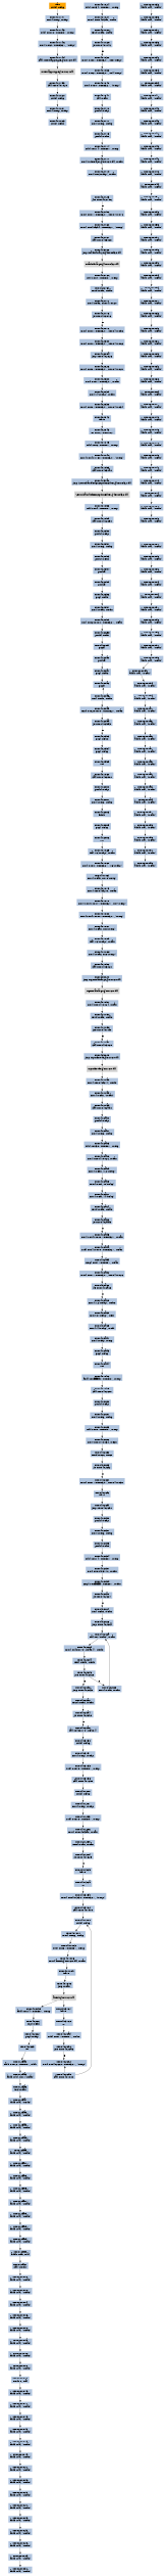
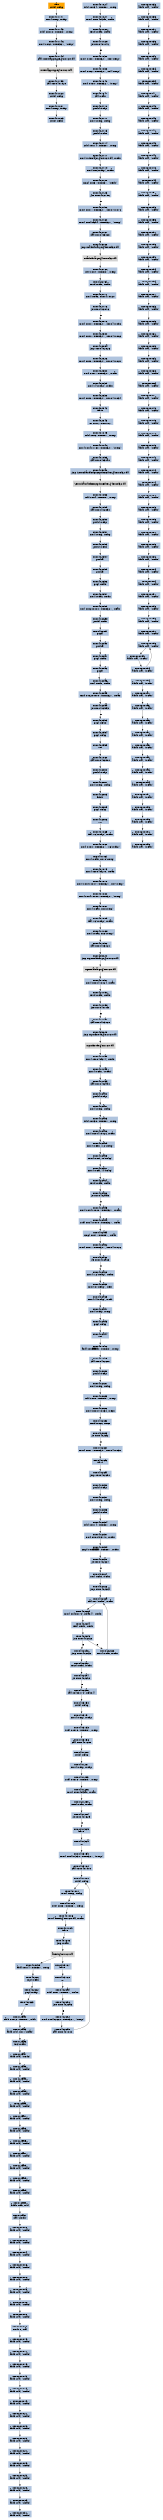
  digraph {
    node [color=lightsteelblue fillcolor=lightsteelblue shape=rectangle style=filled]
    edge [color="#000000"]
    n1 [color=lightgrey fillcolor=orange label="start\npushl %ebp"]
    n2 [label="0x00401141\nmovl %esp, %ebp"]
    n3 [label="0x00401143\nsubl $0x18<UINT8>, %esp"]
    n4 [label="0x00401146\nmovl $0x2<UINT32>, (%esp)"]
    n5 [label="0x0040114d\ncall __set_app_type@msvcrt.dll"]
    n6 [color=lightgrey fillcolor=lightgrey label="__set_app_type@msvcrt.dll"]
    n7 [label="0x00401153\ncall 0x00401020"]
    n8 [label="0x00401020\npushl %ebp"]
    n9 [label="0x00401021\nmovl %esp, %ebp"]
    n10 [label="0x00401023\npushl %ebx"]
    n11 [label="0x00401024\nsubl $0x34<UINT8>, %esp"]
    n12 [label="0x00401027\nmovl 0x0040f2f0, %eax"]
    n13 [label="0x0040102c\ntestl %eax, %eax"]
    n14 [label="0x0040102e\nje 0x0040104c"]
    n15 [label="0x00401030\nmovl $0x0<UINT32>, 0x8(%esp)"]
    n16 [label="0x00401038\nmovl $0x2<UINT32>, 0x4(%esp)"]
    n17 [label="0x00401040\nmovl $0x0<UINT32>, (%esp)"]
    n18 [label="0x00401047\ncall %eax"]
    n19 [label="0x00402710\npushl %ebp"]
    n20 [label="0x00402711\nmovl %esp, %ebp"]
    n21 [label="0x00402713\npushl %ebx"]
    n22 [label="0x00402714\nsubl $0x14<UINT8>, %esp"]
    n23 [label="0x00402717\nmovl _winmajor@msvcrt.dll, %edx"]
    n24 [label="0x0040271d\nmovl 0xc(%ebp), %eax"]
+   n25 [label="0x00402720\ncmpl $0x3<UINT8>, (%edx)"]
    n26 [label="0x00402723\njbe 0x00402756"]
    n27 [label="0x00402756\nmovl $0x1<UINT32>, 0x0041007c"]
    n28 [label="0x00402760\nmovl $0x40f2b4<UINT32>, (%esp)"]
    n29 [label="0x00402767\ncall 0x004030c8"]
    n30 [label="0x004030c8\njmp LoadLibraryA@kernel32.dll"]
    n31 [color=lightgrey fillcolor=lightgrey label="LoadLibraryA@kernel32.dll"]
    n32 [label="0x0040276c\nsubl $0x4<UINT8>, %esp"]
    n33 [label="0x0040276f\ntestl %eax, %eax"]
    n34 [label="0x00402771\nmovl %eax, 0x00410020"]
    n35 [label="0x00402776\nje 0x00402876"]
    n36 [label="0x00402876\nmovl $0x0<UINT32>, 0x0041005c"]
    n37 [label="0x00402880\nmovl $0x0<UINT32>, 0x0041006c"]
    n38 [label="0x0040288a\njmp 0x00402826"]
    n39 [label="0x00402826\nmovl $0x0<UINT32>, 0x00410020"]
    n40 [label="0x00402830\nmovl $0x1<UINT32>, %eax"]
    n41 [label="0x00402835\nmovl -4(%ebp), %ebx"]
    n42 [label="0x00402838\nmovl $0x0<UINT32>, 0x00410034"]
    n43 [label="0x00402842\nleave "]
    n44 [label="0x00402843\nret $0xc<UINT16>"]
    n45 [label="0x00401049\nsubl $0xc<UINT8>, %esp"]
    n46 [label="0x0040104c\nmovl $0x401180<UINT32>, (%esp)"]
    n47 [label="0x00401053\ncall 0x004030a0"]
    n48 [label="0x004030a0\njmp SetUnhandledExceptionFilter@kernel32.dll"]
    n49 [color=lightgrey fillcolor=lightgrey label="SetUnhandledExceptionFilter@kernel32.dll"]
    n50 [label="0x00401058\nsubl $0x4<UINT8>, %esp"]
    n51 [label="0x0040105b\ncall 0x00402890"]
    n52 [label="0x00402890\npushl %ebp"]
    n53 [label="0x00402891\nmovl %esp, %ebp"]
    n54 [label="0x00402893\npushl %ebx"]
    n55 [label="0x00402894\npushfl "]
    n56 [label="0x00402895\npushfl "]
    n57 [label="0x00402896\npopl %eax"]
    n58 [label="0x00402897\nmovl %eax, %edx"]
    n59 [label="0x00402899\nxorl $0x200000<UINT32>, %eax"]
    n60 [label="0x0040289e\npushl %eax"]
    n61 [label="0x0040289f\npopfl "]
    n62 [label="0x004028a0\npushfl "]
    n63 [label="0x004028a1\npopl %eax"]
    n64 [label="0x004028a2\npopfl "]
    n65 [label="0x004028a3\nxorl %edx, %eax"]
    n66 [label="0x004028a5\ntestl $0x200000<UINT32>, %eax"]
    n67 [label="0x004028aa\nje 0x00402953"]
    n68 [label="0x00402953\npopl %ebx"]
    n69 [label="0x00402954\npopl %ebp"]
    n70 [label="0x00402955\nret"]
    n71 [label="0x00401060\ncall 0x00402e00"]
    n72 [label="0x00402e00\npushl %ebp"]
    n73 [label="0x00402e01\nmovl %esp, %ebp"]
    n74 [label="0x00402e03\nfninit "]
    n75 [label="0x00402e05\npopl %ebp"]
    n76 [label="0x00402e06\nret"]
    n77 [label="0x00401065\nleal -16(%ebp), %eax"]
    n78 [label="0x00401068\nmovl $0x0<UINT32>, -16(%ebp)"]
    n79 [label="0x0040106f\nmovl %eax, 0x10(%esp)"]
    n80 [label="0x00401073\nmovl 0x0040f270, %eax"]
    n81 [label="0x00401078\nmovl $0x410004<UINT32>, 0x4(%esp)"]
    n82 [label="0x00401080\nmovl $0x410000<UINT32>, (%esp)"]
    n83 [label="0x00401087\nmovl %eax, 0xc(%esp)"]
    n84 [label="0x0040108b\nleal -12(%ebp), %eax"]
    n85 [label="0x0040108e\nmovl %eax, 0x8(%esp)"]
    n86 [label="0x00401092\ncall 0x00403020"]
    n87 [label="0x00403020\njmp __getmainargs@msvcrt.dll"]
    n88 [color=lightgrey fillcolor=lightgrey label="__getmainargs@msvcrt.dll"]
    n89 [label="0x00401097\nmovl 0x00410024, %eax"]
    n90 [label="0x0040109c\ntestl %eax, %eax"]
    n91 [label="0x0040109e\njne 0x004010f0"]
    n92 [label="0x004010a0\ncall 0x00403028"]
    n93 [label="0x00403028\njmp __p__fmode@msvcrt.dll"]
    n94 [color=lightgrey fillcolor=lightgrey label="__p__fmode@msvcrt.dll"]
    n95 [label="0x004010a5\nmovl 0x0040f274, %edx"]
    n96 [label="0x004010ab\nmovl %edx, (%eax)"]
    n97 [label="0x004010ad\ncall 0x00402ab0"]
    n98 [label="0x00402ab0\npushl %ebp"]
    n99 [label="0x00402ab1\nmovl %esp, %ebp"]
    n100 [label="0x00402ab3\nsubl $0x38<UINT8>, %esp"]
    n101 [label="0x00402ab6\nmovl 0x0041002c, %eax"]
    n102 [label="0x00402abb\nmovl %ebx, -12(%ebp)"]
    n103 [label="0x00402abe\nmovl %esi, -8(%ebp)"]
    n104 [label="0x00402ac1\nmovl %edi, -4(%ebp)"]
    n105 [label="0x00402ac4\ntestl %eax, %eax"]
    n106 [label="0x00402ac6\nje 0x00402ad5"]
    n107 [label="0x00402ad5\nmovl $0x410000<UINT32>, %eax"]
    n108 [label="0x00402ada\nsubl $0x410000<UINT32>, %eax"]
    n109 [label="0x00402adf\ncmpl $0x7<UINT8>, %eax"]
    n110 [label="0x00402ae2\nmovl $0x1<UINT32>, 0x0041002c"]
    n111 [label="0x00402aec\njle 0x00402ac8"]
    n112 [label="0x00402ac8\nmovl -12(%ebp), %ebx"]
    n113 [label="0x00402acb\nmovl -8(%ebp), %esi"]
    n114 [label="0x00402ace\nmovl -4(%ebp), %edi"]
    n115 [label="0x00402ad1\nmovl %ebp, %esp"]
    n116 [label="0x00402ad3\npopl %ebp"]
    n117 [label="0x00402ad4\nret"]
    n118 [label="0x004010b2\nandl $0xfffffff0<UINT8>, %esp"]
    n119 [label="0x004010b5\ncall 0x00402ce0"]
    n120 [label="0x00402ce0\npushl %ebp"]
    n121 [label="0x00402ce1\nmovl %esp, %ebp"]
    n122 [label="0x00402ce3\nsubl $0x8<UINT8>, %esp"]
    n123 [label="0x00402ce6\nmovl 0x00410030, %ecx"]
    n124 [label="0x00402cec\ntestl %ecx, %ecx"]
    n125 [label="0x00402cee\nje 0x00402cf2"]
    n126 [label="0x00402cf2\nmovl $0x1<UINT32>, 0x00410030"]
    n127 [label="0x00402cfc\nleave "]
    n128 [label="0x00402cfd\njmp 0x00402c90"]
    n129 [label="0x00402c90\npushl %ebp"]
    n130 [label="0x00402c91\nmovl %esp, %ebp"]
    n131 [label="0x00402c93\npushl %ebx"]
    n132 [label="0x00402c94\nsubl $0x14<UINT8>, %esp"]
    n133 [label="0x00402c97\nmovl 0x00403170, %ebx"]
    n134 [label="0x00402c9d\ncmpl $0xffffffff<UINT8>, %ebx"]
    n135 [label="0x00402ca0\nje 0x00402cc4"]
    n136 [label="0x00402cc4\nxorl %ebx, %ebx"]
    n137 [label="0x80402cc6\njmp 0x00402cca"]
    n138 [label="0x00402cca\nleal 0x1(%ebx), %eax"]
    n139 [label="0x00402ccd\nmovl 0x403170(,%eax,4), %edx"]
    n140 [label="0x00402cd4\ntestl %edx, %edx"]
    n141 [label="0x00402cd6\njne 0x00402cc8"]
    n142 [label="0x00402cc8\nmovl %eax, %ebx"]
    n143 [label="0x00402cd8\njmp 0x00402ca2"]
    n144 [label="0x00402ca2\ntestl %ebx, %ebx"]
    n145 [label="0x00402ca4\nje 0x00402cb2"]
    n146 [label="0x00402ca6\ncall 0x403170(,%ebx,4)"]
    n147 [label="0x00403150\npushl %ebp"]
    n148 [label="0x00403151\nmovl %esp, %ebp"]
    n149 [label="0x00403153\nsubl $0x18<UINT8>, %esp"]
    n150 [label="0x00403156\ncall 0x004012e0"]
    n151 [label="0x004012e0\npushl %ebp"]
    n152 [label="0x004012e1\nmovl %esp, %ebp"]
    n153 [label="0x004012e3\nsubl $0x18<UINT8>, %esp"]
    n154 [label="0x004012e6\nmovl 0x0040f3a0, %eax"]
    n155 [label="0x004012eb\ntestl %eax, %eax"]
    n156 [label="0x004012ed\nje 0x00401329"]
    n157 [label="0x00401329\nleave "]
    n158 [label="0x0040132a\nret"]
    n159 [label="0x0040315b\nmovl $0x401330<UINT32>, (%esp)"]
    n160 [label="0x00403162\ncall 0x00401000"]
    n161 [label="0x00401000\npushl %ebp"]
    n162 [label="0x00401001\nmovl %esp, %ebp"]
    n163 [label="0x00401003\nsubl $0x8<UINT8>, %esp"]
    n164 [label="0x00401006\nmovl atexit@msvcrt.dll, %eax"]
    n165 [label="0x0040100b\nleave "]
    n166 [label="0x0040100c\njmp %eax"]
    n167 [color=lightgrey fillcolor=lightgrey label="atexit@msvcrt.dll"]
    n168 [label="0x00403167\nleave "]
    n169 [label="0x00402cbe\naddl $0x14<UINT8>, %esp"]
    n170 [label="0x00403168\nret"]
    n171 [label="0x00402cc1\npopl %ebx"]
    n172 [label="0x00402cad\nsubl $0x1<UINT8>, %ebx"]
    n173 [label="0x00402cb0\njne 0x00402ca6"]
    n174 [label="0x00402cb2\nmovl $0x402c60<UINT32>, (%esp)"]
    n175 [label="0x00402cb9\ncall 0x00401000"]
    n176 [label="0x00402cc2\npopl %ebp"]
    n177 [label="0x00402cc3\nret"]
    n178 [label="0x0012ffa0\nsarb $0x12<UINT8>, %bh"]
    n179 [label="0x0012ffa3\naddb %bl, 0x11(%eax)"]
    n180 [label="0x0012ffa6\nincl %eax"]
    n181 [label="0x0012ffa7\naddb %al, (%edx)"]
    n182 [label="0x0012ffa9\naddb %al, (%eax)"]
    n183 [label="0x0412ffab\naddb %al, (%eax)"]
    n184 [label="0x0012ffad\naddb %al, (%eax)"]
    n185 [label="0x0012ffaf\naddb %al, (%eax)"]
    n186 [label="0x0012ffb1\naddb %al, (%eax)"]
    n187 [label="0x0012ffb3\naddb %al, (%eax)"]
    n188 [label="0x0012ffb5\naddb %al, (%eax)"]
    n189 [label="0x0012ffb7\naddb %al, (%eax)"]
    n190 [label="0x0012ffb9\naddb %al, (%eax)"]
    n191 [label="0x0012ffbb\naddb %al, (%eax)"]
    n192 [label="0x0012ffbd\naddb %al, (%eax)"]
    n193 [label="0x0012ffbf\naddb %dh, %al"]
    n194 [label="0x0012ffc1\ncall (%edx)"]
    n195 [label="0x00000000\naddb %al, (%eax)"]
    n196 [label="0x00000002\naddb %al, (%eax)"]
    n197 [label="0x00000004\naddb %al, (%eax)"]
    n198 [label="0x00000006\naddb %al, (%eax)"]
    n199 [label="0x00000008\naddb %al, (%eax)"]
    n200 [label="0x0000000a\naddb %al, (%eax)"]
    n201 [label="0x0000000c\naddb %al, (%eax)"]
    n202 [label="0x0000000e\naddb %al, (%eax)"]
    n203 [label="0x00000010\nmovb 0, %al"]
    n204 [label="0x00000015\naddb %al, (%eax)"]
    n205 [label="0x00000017\naddb %al, (%eax)"]
    n206 [label="0x00000019\naddb %al, (%eax)"]
    n207 [label="0x0000001b\naddb %al, (%eax)"]
    n208 [label="0x0000001d\naddb %al, (%eax)"]
    n209 [label="0x0000001f\naddb %al, (%eax)"]
    n210 [label="0x00000021\naddb %al, (%eax)"]
    n211 [label="0x00000023\naddb %al, (%eax)"]
    n212 [label="0x00000025\naddb %al, (%eax)"]
    n213 [label="0x00000027\naddb %al, (%eax)"]
    n214 [label="0x00000029\naddb %al, (%eax)"]
    n215 [label="0x0000002b\naddb %al, (%eax)"]
    n216 [label="0x0000002d\naddb %al, (%eax)"]
    n217 [label="0x0000002f\naddb %al, (%eax)"]
    n218 [label="0x00000031\naddb %al, (%eax)"]
    n219 [label="0x00000033\naddb %al, (%eax)"]
    n220 [label="0x00000035\naddb %al, (%eax)"]
    n221 [label="0x00000037\naddb %al, (%eax)"]
    n222 [label="0x00000039\naddb %al, (%eax)"]
    n223 [label="0x0000003b\naddb %al, (%eax)"]
    n224 [label="0x0000003d\naddb %al, (%eax)"]
    n225 [label="0x0000003f\naddb %al, (%eax)"]
    n226 [label="0x00000041\naddb %al, (%eax)"]
    n227 [label="0x00000043\naddb %al, (%eax)"]
    n228 [label="0x00000045\naddb %al, (%eax)"]
    n229 [label="0x00000047\naddb %al, (%eax)"]
    n230 [label="0x00000049\naddb %al, (%eax)"]
    n231 [label="0x0000004b\naddb %al, (%eax)"]
    n232 [label="0x0000004d\naddb %al, (%eax)"]
    n233 [label="0x0000004f\naddb %al, (%eax)"]
    n234 [label="0x00000051\naddb %al, (%eax)"]
    n235 [label="0x00000053\naddb %al, (%eax)"]
    n236 [label="0x00000055\naddb %al, (%eax)"]
    n237 [label="0x00000057\naddb %al, (%eax)"]
    n238 [label="0x00000059\naddb %al, (%eax)"]
    n239 [label="0x0000005b\naddb %al, (%eax)"]
    n240 [label="0x0000005d\naddb %al, (%eax)"]
    n241 [label="0x0000005f\naddb %al, (%eax)"]
    n242 [label="0x00000061\naddb %al, (%eax)"]
    n243 [label="0x00000063\naddb %al, (%eax)"]
    n244 [label="0x00000065\naddb %al, (%eax)"]
    n245 [label="0x00000067\naddb %al, (%eax)"]
    n246 [label="0x00000069\naddb %al, (%eax)"]
    n247 [label="0x0000006b\naddb %al, (%eax)"]
    n248 [label="0x0000006d\naddb %al, (%eax)"]
    n249 [label="0x0000006f\naddb %al, (%eax)"]
    n250 [label="0x00000071\naddb %al, (%eax)"]
    n251 [label="0x00000073\naddb %al, (%eax)"]
    n252 [label="0x00000075\naddb %al, (%eax)"]
    n253 [label="0x00000077\naddb %al, (%eax)"]
    n254 [label="0x00000079\naddb %al, (%eax)"]
    n255 [label="0x0000007b\naddb %al, (%eax)"]
    n256 [label="0x0000007d\naddb %al, (%eax)"]
    n257 [label="0x0000007f\naddb %al, (%eax)"]
    n258 [label="0x00000081\naddb %al, (%eax)"]
    n259 [label="0x00000083\naddb %al, (%eax)"]
+   n260 [label="0x00000085\naddb %al, (%eax)"]
    n261 [label="0x00000087\naddb %al, (%eax)"]
    n262 [label="0x00000089\naddb %al, (%eax)"]
    n263 [label="0x0000008b\naddb %al, (%eax)"]
    n264 [label="0x0000008d\naddb %al, (%eax)"]
    n265 [label="0x0000008f\naddb %al, (%eax)"]
    n266 [label="0x00000091\naddb %al, (%eax)"]
    n267 [label="0x00000093\naddb %al, (%eax)"]
    n268 [label="0x00000095\naddb %al, (%eax)"]
    n269 [label="0x00000097\naddb %al, (%eax)"]
    n270 [label="0x00000099\naddb %al, (%eax)"]
    n271 [label="0x0000009b\naddb %al, (%eax)"]
    n272 [label="0x0000009d\naddb %al, (%eax)"]
    n273 [label="0x0000009f\naddb %al, (%eax)"]
    n274 [label="0x000000a1\naddb %al, (%eax)"]
    n275 [label="0x000000a3\naddb %al, (%eax)"]
    n276 [label="0x000000a5\naddb %al, (%eax)"]
    n277 [label="0x000000a7\naddb %al, (%eax)"]
    n278 [label="0x000000a9\naddb %al, (%eax)"]
    n279 [label="0x000000ab\naddb %al, (%eax)"]
    n280 [label="0x000000ad\naddb %al, (%eax)"]
    n281 [label="0x000000af\naddb %al, (%eax)"]
    n282 [label="0x000000b1\naddb %al, (%eax)"]
    n283 [label="0x000000b3\naddb %al, (%eax)"]
    n284 [label="0x000000b5\naddb %al, (%eax)"]
    n285 [label="0x000000b7\naddb %al, (%eax)"]
    n286 [label="0x000000b9\naddb %al, (%eax)"]
    n1 -> n2
    n2 -> n3
    n3 -> n4
    n4 -> n5
    n5 -> n6
    n6 -> n7
    n7 -> n8
    n8 -> n9
    n9 -> n10
    n11 -> n12
    n12 -> n13
    n13 -> n14
    n14 -> n15 [label=F]
    n15 -> n16
    n16 -> n17
+   n17 -> n18
    n18 -> n19
    n19 -> n20
    n20 -> n21
    n21 -> n22
    n22 -> n23
    n23 -> n24
+   n24 -> n25
+   n25 -> n26
    n26 -> n27 [label=T]
    n27 -> n28
    n28 -> n29
    n29 -> n30
    n30 -> n31
    n31 -> n32
    n32 -> n33
    n33 -> n34
    n34 -> n35
    n35 -> n36 [label=T]
    n36 -> n37
    n37 -> n38
    n38 -> n39
    n39 -> n40
    n40 -> n41
    n41 -> n42
    n42 -> n43
    n43 -> n44
    n44 -> n45
    n45 -> n46
    n46 -> n47
    n47 -> n48
    n48 -> n49
    n49 -> n50
    n50 -> n51
    n51 -> n52
    n52 -> n53
    n53 -> n54
    n54 -> n55
    n55 -> n56
    n56 -> n57
    n57 -> n58
    n58 -> n59
    n59 -> n60
    n60 -> n61
    n61 -> n62
    n62 -> n63
    n63 -> n64
-   n65 -> n64
+   n64 -> n65
    n65 -> n66
    n66 -> n67
    n67 -> n68 [label=T]
    n68 -> n69
    n69 -> n70
    n70 -> n71
    n71 -> n72
    n72 -> n73
    n73 -> n74
+   n74 -> n75
    n75 -> n76
    n76 -> n77
    n77 -> n78
    n78 -> n79
    n79 -> n80
    n80 -> n81
    n81 -> n82
    n82 -> n83
    n83 -> n84
    n84 -> n85
    n85 -> n86
    n86 -> n87
    n87 -> n88
    n88 -> n89
    n89 -> n90
    n90 -> n91
    n91 -> n92 [label=F]
    n92 -> n93
    n93 -> n94
    n94 -> n95
    n95 -> n96
    n96 -> n97
    n97 -> n98
    n98 -> n99
    n99 -> n100
    n100 -> n101
    n101 -> n102
    n102 -> n103
    n103 -> n104
    n104 -> n105
    n105 -> n106
    n106 -> n107 [label=T]
    n107 -> n108
    n108 -> n109
    n109 -> n110
    n110 -> n111
    n111 -> n112 [label=T]
    n112 -> n113
    n113 -> n114
+   n114 -> n115
    n115 -> n116
    n116 -> n117
    n117 -> n118
    n118 -> n119
    n119 -> n120
    n120 -> n121
    n121 -> n122
    n122 -> n123
    n123 -> n124
    n124 -> n125
    n125 -> n126 [label=T]
    n126 -> n127
    n127 -> n128
-   n128 -> n129
    n129 -> n130
    n130 -> n131
    n131 -> n132
    n132 -> n133
    n133 -> n134
    n134 -> n135
    n135 -> n136 [label=T]
    n136 -> n137
    n137 -> n138
    n138 -> n139
    n139 -> n140
    n140 -> n141
    n141 -> n142 [label=T]
    n141 -> n143 [label=F]
    n142 -> n138
    n143 -> n144
    n144 -> n145
    n145 -> n146 [label=F]
    n146 -> n147
    n147 -> n148
    n148 -> n149
    n149 -> n150
    n150 -> n151
    n151 -> n152
    n152 -> n153
    n153 -> n154
    n154 -> n155
    n155 -> n156
    n156 -> n157 [label=T]
    n157 -> n158
    n158 -> n159
    n159 -> n160
    n160 -> n161
    n161 -> n162
    n162 -> n163
    n163 -> n164
    n164 -> n165
    n165 -> n166
    n166 -> n167
    n167 -> n168
    n167 -> n169
    n168 -> n170
    n169 -> n171
    n170 -> n172
    n171 -> n176
    n172 -> n173
    n173 -> n174 [label=F]
-   n175 -> n174
+   n174 -> n175
    n175 -> n161
    n176 -> n177
    n177 -> n178
    n178 -> n179
    n179 -> n180
    n180 -> n181
    n181 -> n182
    n182 -> n183
    n183 -> n184
    n184 -> n185
    n185 -> n186
    n186 -> n187
    n187 -> n188
    n188 -> n189
    n189 -> n190
    n190 -> n191
    n191 -> n192
    n192 -> n193
    n193 -> n194
    n194 -> n195
    n195 -> n196
    n196 -> n197
    n197 -> n198
    n198 -> n199
    n199 -> n200
    n200 -> n201
    n201 -> n202
    n202 -> n203
    n203 -> n204
    n204 -> n205
    n205 -> n206
    n206 -> n207
    n207 -> n208
    n208 -> n209
    n209 -> n210
    n210 -> n211
    n211 -> n212
    n212 -> n213
    n213 -> n214
    n214 -> n215
    n215 -> n216
    n216 -> n217
    n217 -> n218
    n219 -> n220
    n220 -> n221
    n221 -> n222
    n222 -> n223
    n223 -> n224
    n224 -> n225
    n225 -> n226
    n226 -> n227
    n227 -> n228
    n228 -> n229
    n229 -> n230
    n230 -> n231
    n231 -> n232
    n232 -> n233
    n233 -> n234
    n234 -> n235
    n235 -> n236
    n236 -> n237
    n237 -> n238
    n238 -> n239
    n239 -> n240
    n240 -> n241
    n241 -> n242
    n242 -> n243
    n243 -> n244
    n244 -> n245
    n245 -> n246
    n246 -> n247
    n247 -> n248
    n248 -> n249
    n249 -> n250
    n250 -> n251
    n251 -> n252
    n252 -> n253
    n253 -> n254
    n254 -> n255
    n255 -> n256
    n256 -> n257
    n257 -> n258
    n258 -> n259
+   n259 -> n260
+   n260 -> n261
    n261 -> n262
    n262 -> n263
    n263 -> n264
    n264 -> n265
    n265 -> n266
    n266 -> n267
    n267 -> n268
    n268 -> n269
    n269 -> n270
    n270 -> n271
    n271 -> n272
-   n272 -> n273
+   n272 -> n270
    n273 -> n274
    n274 -> n275
    n275 -> n276
    n276 -> n277
    n277 -> n278
    n278 -> n279
    n279 -> n280
    n280 -> n281
    n281 -> n282
    n282 -> n283
    n283 -> n284
    n284 -> n285
    n285 -> n286
  }
